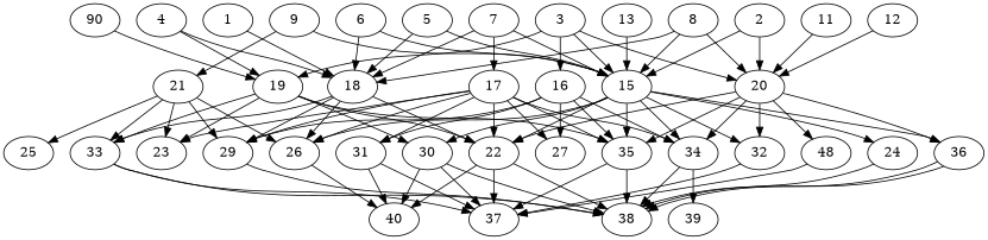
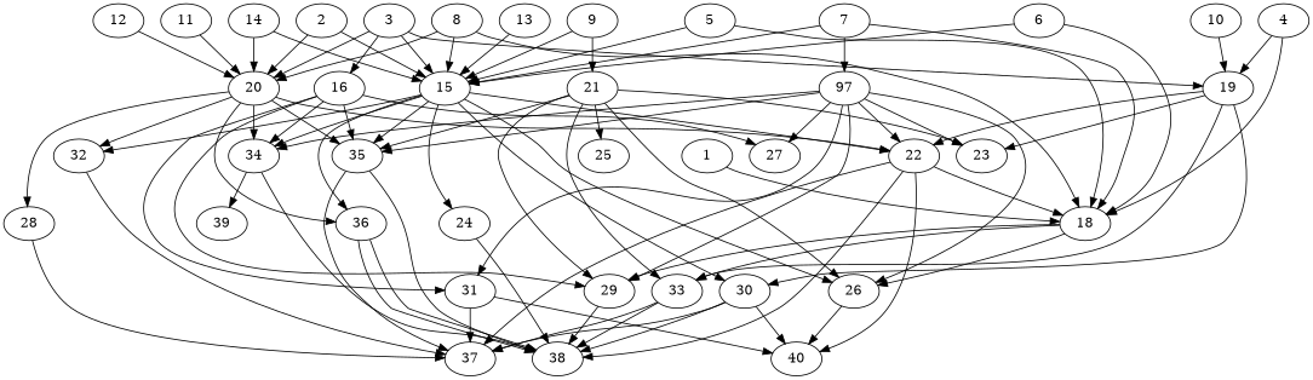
  digraph {
    node [alpha=0.03]
    1 [alpha=0.18 expect_size=707849316139515520]
    18 [expect_size=66714720477579104]
    22 [alpha=0.00 expect_size=18300781947166956453888]
    26 [alpha=0.18 expect_size=2791657810778352640]
    29 [alpha=0.11 expect_size=84159121115948256]
    33 [alpha=0.01 expect_size=544639021023865339904]
    37 [alpha=0.02 expect_size=159705339470051072]
    38 [alpha=0.01 expect_size=1472663794319451392]
    40 [alpha=0.20 expect_size=9591495010557578182656]
    2 [alpha=0.09 expect_size=4118345117004805963776]
    15 [alpha=0.11 expect_size=3045013618052325]
    20 [alpha=0.15 expect_size=131002596066584176]
    24 [expect_size=186190493092633632]
    30 [alpha=0.08 expect_size=1066502915733320704]
    32 [alpha=0.02 expect_size=116138150155071258624]
    34 [alpha=0.00 expect_size=43851512946675968]
    35 [alpha=0.19 expect_size=162389752379330432]
    36 [alpha=0.15 expect_size=223398604939116800]
-   28 [alpha=0.11 expect_size=8185079840439418 label=48]
+   28 [alpha=0.11 expect_size=8185079840439418]
    39 [expect_size=104155095858757500928]
    3 [alpha=0.14 expect_size=13476685434348109824000]
    16 [expect_size=6558556439928889147392]
    19 [alpha=0.02 expect_size=4631678833380199]
    27 [expect_size=2721370479956877901824]
    31 [alpha=0.12 expect_size=10702831805674815488000]
    23 [alpha=0.15 expect_size=173317422340636672000]
    4 [alpha=0.10 expect_size=7420357133746904064]
    5 [alpha=0.00 expect_size=450298365907049920]
    6 [alpha=0.16 expect_size=51815070649848692736]
    7 [alpha=0.04 expect_size=6930152956531514015744]
-   17 [alpha=0.10 expect_size=1378671648995654238208]
+   17 [alpha=0.10 expect_size=1378671648995654238208 label=97]
    8 [alpha=0.16 expect_size=1478350860511647232]
    9 [alpha=0.01 expect_size=85181388126696112]
    21 [alpha=0.17 expect_size=1078452397346896640]
    25 [alpha=0.11 expect_size=1513712817110915]
-   10 [alpha=0.01 expect_size=353043701215717752832 label=90]
+   10 [alpha=0.01 expect_size=353043701215717752832]
    11 [alpha=0.11 expect_size=68727448940321696]
    12 [alpha=0.02 expect_size=38040072260276977664]
    13 [alpha=0.01 expect_size=58340638684113534976]
+   14 [alpha=0.04 expect_size=3381656351362812739584]
    1 -> 18
-   18 -> 22
+   22 -> 18
    18 -> 26
    18 -> 29
    18 -> 33
    22 -> 37
    22 -> 38
    22 -> 40
    26 -> 40
    29 -> 38
    33 -> 37
    33 -> 38
    2 -> 15
    2 -> 20
    15 -> 22
    15 -> 26
    15 -> 24
    15 -> 30
    15 -> 32
    15 -> 34
    15 -> 35
    15 -> 36
    20 -> 22
    20 -> 32
    20 -> 34
    20 -> 35
    20 -> 36
    20 -> 28
    24 -> 38
    30 -> 37
    30 -> 38
    30 -> 40
    32 -> 37
    34 -> 38
    34 -> 39
    35 -> 37
    35 -> 38
    36 -> 38
    36 -> 38
    28 -> 37
    3 -> 15
    3 -> 20
    3 -> 16
    3 -> 19
    16 -> 29
    16 -> 34
    16 -> 35
    16 -> 27
    16 -> 31
    19 -> 22
    19 -> 33
    19 -> 30
    19 -> 23
    31 -> 37
    31 -> 40
    4 -> 18
    4 -> 19
    5 -> 18
    5 -> 15
    6 -> 18
    6 -> 15
    7 -> 18
    7 -> 15
    7 -> 17
    17 -> 22
    17 -> 26
    17 -> 29
    17 -> 34
    17 -> 35
    17 -> 27
    17 -> 31
    17 -> 23
    8 -> 18
    8 -> 15
    8 -> 20
    9 -> 15
    9 -> 21
    21 -> 26
    21 -> 29
    21 -> 33
-   19 -> 35
+   21 -> 35
    21 -> 23
    21 -> 25
    10 -> 19
    11 -> 20
    12 -> 20
    13 -> 15
+   14 -> 15
+   14 -> 20
  }
